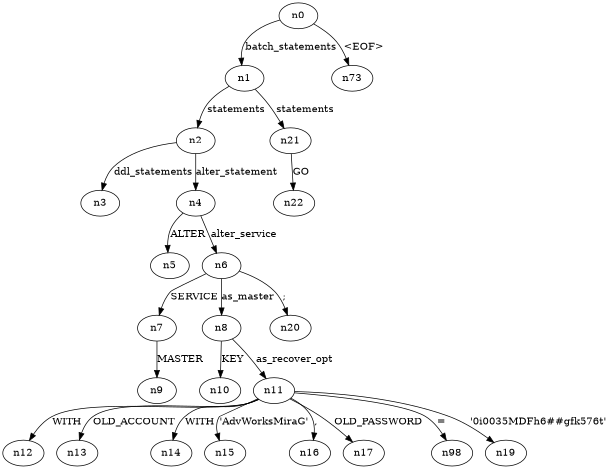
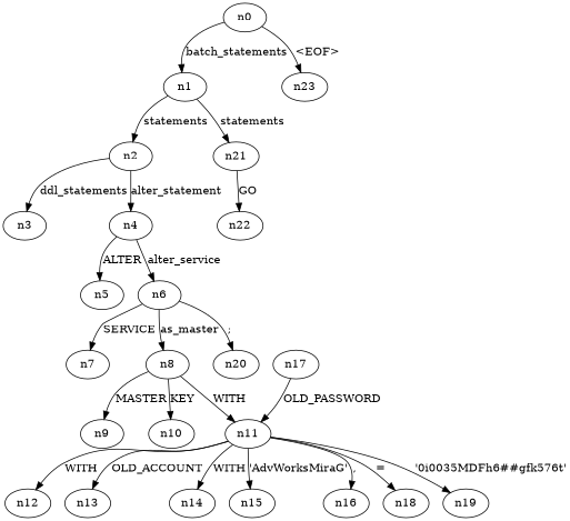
  digraph {
    n0
    n1
-   n23 [label=n73]
+   n23
    n2
    n21
    n3
    n4
    n22
    n5
    n6
    n7
    n8
    n20
    n9
    n10
    n11
    n12
    n13
    n14
    n15
    n16
    n17
-   n18 [label=n98]
+   n18
    n19
    n0 -> n1 [label=batch_statements]
    n0 -> n23 [label="<EOF>"]
    n1 -> n2 [label=statements]
    n1 -> n21 [label=statements]
    n2 -> n3 [label=ddl_statements]
    n2 -> n4 [label=alter_statement]
    n21 -> n22 [label=GO]
    n4 -> n5 [label=ALTER]
    n4 -> n6 [label=alter_service]
    n6 -> n7 [label=SERVICE]
    n6 -> n8 [label=as_master]
    n6 -> n20 [label=";"]
-   n7 -> n9 [label=MASTER]
+   n8 -> n9 [label=MASTER]
    n8 -> n10 [label=KEY]
-   n8 -> n11 [label=as_recover_opt]
+   n8 -> n11 [label=WITH]
    n11 -> n12 [label=WITH]
    n11 -> n13 [label=OLD_ACCOUNT]
    n11 -> n14 [label=WITH]
    n11 -> n15 [label="'AdvWorks\MiraG'"]
    n11 -> n16 [label=","]
-   n11 -> n17 [label=OLD_PASSWORD]
+   n17 -> n11 [label=OLD_PASSWORD]
    n11 -> n18 [label="="]
    n11 -> n19 [label="'0i0035MDFh6##gfk576t'"]
  }
